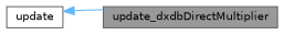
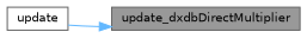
  digraph {
    rankdir=RL
    node [fontname=Helvetica fontsize=10 shape=box style=filled]
    n1 [color=gray40 fillcolor=grey60 fontcolor=black height=0.2 label=update_dxdbDirectMultiplier width=0.4]
    n2 [color=grey40 fillcolor=white height=0.2 label=update width=0.4]
-   n2 -> n1 [color=steelblue1 dir=back fontname=Helvetica fontsize=10 labelfontname=Helvetica labelfontsize=10 style=solid]
+   n1 -> n2 [color=steelblue1 dir=back fontname=Helvetica fontsize=10 labelfontname=Helvetica labelfontsize=10 style=solid]
  }
